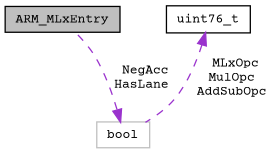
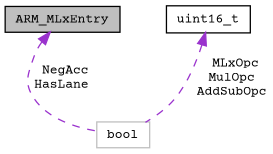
  digraph {
    fontname="Courier Prime"
    node [color=black fontname="Courier Prime" fontsize=10 shape=record]
    edge [color=darkorchid3 dir=back fontname="Courier Prime" fontsize=10 labelfontname=Helvetica labelfontsize=10 style=dashed]
    n1 [fillcolor=grey75 fontcolor=black height=0.2 label=ARM_MLxEntry style=filled width=0.4]
-   n2 [height=0.2 label=uint76_t width=0.4]
+   n2 [height=0.2 label=uint16_t width=0.4]
    n3 [color=grey75 height=0.2 label=bool width=0.4]
    n2 -> n3 [label=" MLxOpc\nMulOpc\nAddSubOpc"]
-   n3 -> n1 [label=" NegAcc\nHasLane"]
+   n1 -> n3 [label=" NegAcc\nHasLane"]
  }
